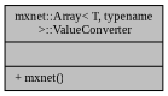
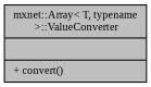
  digraph {
    fontname="Liberation Serif"
-   n1 [color=black fillcolor=grey75 fontcolor=black fontname="Liberation Serif" fontsize=10 height=0.2 label="{mxnet::Array\< T, typename\l \>::ValueConverter\n||+ mxnet()\l}" shape=record style=filled width=0.4]
+   n1 [color=black fillcolor=grey75 fontcolor=black fontname="Liberation Serif" fontsize=10 height=0.2 label="{mxnet::Array\< T, typename\l \>::ValueConverter\n||+ convert()\l}" shape=record style=filled width=0.4]
  }
